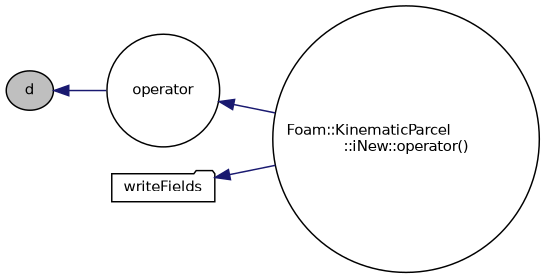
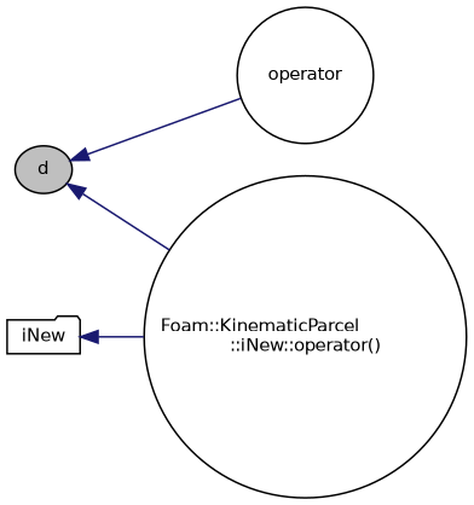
  digraph {
    rankdir=LR
    node [color=black fontname=Helvetica fontsize=10 shape=circle]
    edge [color=midnightblue dir=back fontname=Helvetica fontsize=10 labelfontname=Helvetica labelfontsize=10 style=solid]
    n1 [fillcolor=grey75 fontcolor=black height=0.2 label=d shape=ellipse style=filled width=0.4]
    n2 [height=0.2 label=operator width=0.4]
    n3 [height=0.2 label="Foam::KinematicParcel\l::iNew::operator()" width=0.4]
-   n4 [height=0.2 label=writeFields shape=folder width=0.4]
+   n4 [height=0.2 label=iNew shape=folder width=0.4]
    n1 -> n2
-   n2 -> n3
+   n1 -> n3
    n4 -> n3
  }
